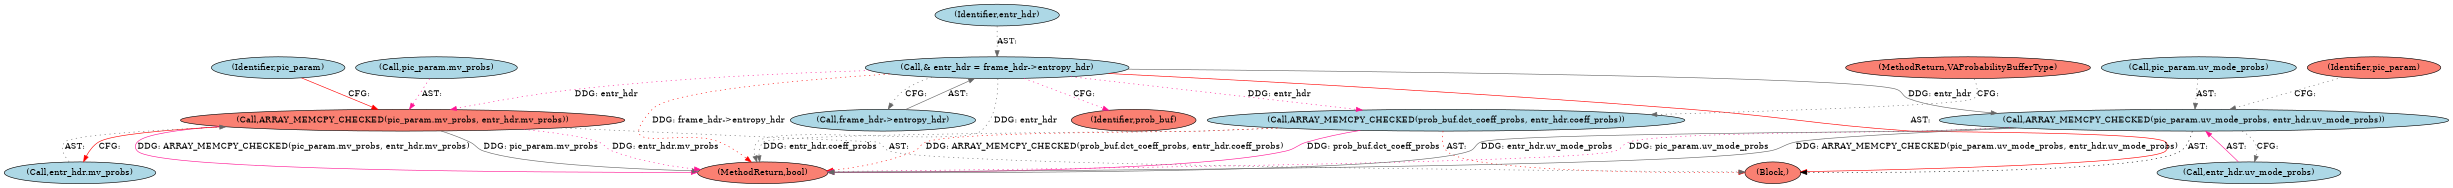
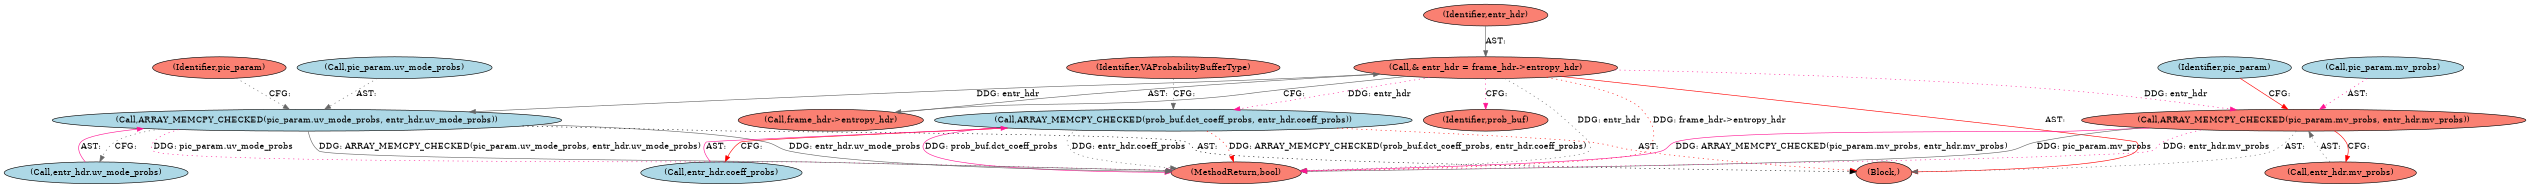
  digraph {
    node [fillcolor=salmon style=filled]
    edge [color=gray40 style=dotted]
-   n1 [fillcolor=lightblue label="(Call,& entr_hdr = frame_hdr->entropy_hdr)"]
+   n1 [label="(Call,& entr_hdr = frame_hdr->entropy_hdr)"]
    n2 [fillcolor=lightblue label="(Call,ARRAY_MEMCPY_CHECKED(prob_buf.dct_coeff_probs, entr_hdr.coeff_probs))"]
    n3 [fillcolor=lightblue label="(Call,ARRAY_MEMCPY_CHECKED(pic_param.uv_mode_probs, entr_hdr.uv_mode_probs))"]
    n4 [label="(Call,ARRAY_MEMCPY_CHECKED(pic_param.mv_probs, entr_hdr.mv_probs))"]
    n5 [label="(MethodReturn,bool)"]
-   n6 [fillcolor=lightblue label="(Call,frame_hdr->entropy_hdr)"]
+   n6 [label="(Call,frame_hdr->entropy_hdr)"]
    n7 [label="(Block,)"]
    n8 [label="(Identifier,prob_buf)"]
+   n9 [fillcolor=lightblue label="(Call,entr_hdr.coeff_probs)"]
    n10 [fillcolor=lightblue label="(Call,entr_hdr.uv_mode_probs)"]
-   n11 [fillcolor=lightblue label="(Call,entr_hdr.mv_probs)"]
+   n11 [label="(Call,entr_hdr.mv_probs)"]
    n12 [fillcolor=lightblue label="(Call,pic_param.mv_probs)"]
-   n13 [fillcolor=lightblue label="(Identifier,entr_hdr)"]
-   n14 [label="(MethodReturn,VAProbabilityBufferType)"]
+   n13 [label="(Identifier,entr_hdr)"]
+   n14 [label="(Identifier,VAProbabilityBufferType)"]
    n15 [fillcolor=lightblue label="(Identifier,pic_param)"]
    n16 [fillcolor=lightblue label="(Call,pic_param.uv_mode_probs)"]
    n17 [label="(Identifier,pic_param)"]
    n1 -> n2 [color=deeppink label="DDG: entr_hdr"]
    n1 -> n3 [label="DDG: entr_hdr" style=solid]
    n1 -> n4 [color=deeppink label="DDG: entr_hdr"]
    n1 -> n5 [label="DDG: entr_hdr"]
    n1 -> n5 [color=red label="DDG: frame_hdr->entropy_hdr"]
-   n1 -> n6 [label="CFG: "]
+   n1 -> n6 [label="CFG: " style=solid]
    n1 -> n7 [color=red label="AST: " style=solid]
    n1 -> n8 [color=deeppink label="CFG: "]
    n2 -> n5 [color=deeppink label="DDG: prob_buf.dct_coeff_probs" style=solid]
    n2 -> n5 [label="DDG: entr_hdr.coeff_probs"]
    n2 -> n5 [color=red label="DDG: ARRAY_MEMCPY_CHECKED(prob_buf.dct_coeff_probs, entr_hdr.coeff_probs)"]
    n2 -> n7 [color=red label="AST: "]
+   n2 -> n9 [color=red label="CFG: " style=solid]
    n3 -> n5 [color=deeppink label="DDG: pic_param.uv_mode_probs"]
    n3 -> n5 [label="DDG: ARRAY_MEMCPY_CHECKED(pic_param.uv_mode_probs, entr_hdr.uv_mode_probs)" style=solid]
    n3 -> n5 [label="DDG: entr_hdr.uv_mode_probs" style=solid]
    n3 -> n7 [color=black label="AST: "]
    n3 -> n10 [label="CFG: "]
    n4 -> n5 [color=deeppink label="DDG: ARRAY_MEMCPY_CHECKED(pic_param.mv_probs, entr_hdr.mv_probs)" style=solid]
    n4 -> n5 [label="DDG: pic_param.mv_probs" style=solid]
    n4 -> n5 [color=deeppink label="DDG: entr_hdr.mv_probs"]
    n4 -> n7 [label="AST: "]
    n4 -> n11 [color=red label="CFG: " style=solid]
    n6 -> n1 [label="AST: " style=solid]
+   n9 -> n2 [color=deeppink label="AST: " style=solid]
    n10 -> n3 [color=deeppink label="AST: " style=solid]
    n11 -> n4 [label="AST: "]
    n12 -> n4 [color=deeppink label="AST: "]
-   n13 -> n1 [label="AST: "]
+   n13 -> n1 [label="AST: " style=solid]
    n14 -> n2 [label="CFG: "]
    n15 -> n4 [color=red label="CFG: " style=solid]
    n16 -> n3 [label="AST: "]
    n17 -> n3 [label="CFG: "]
  }
